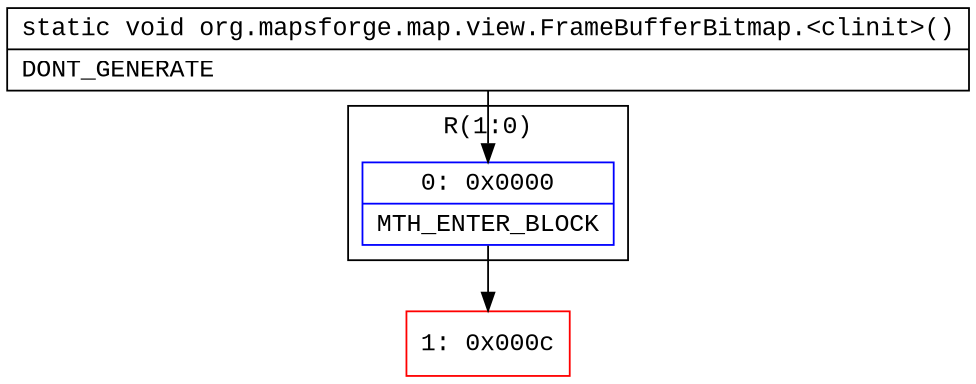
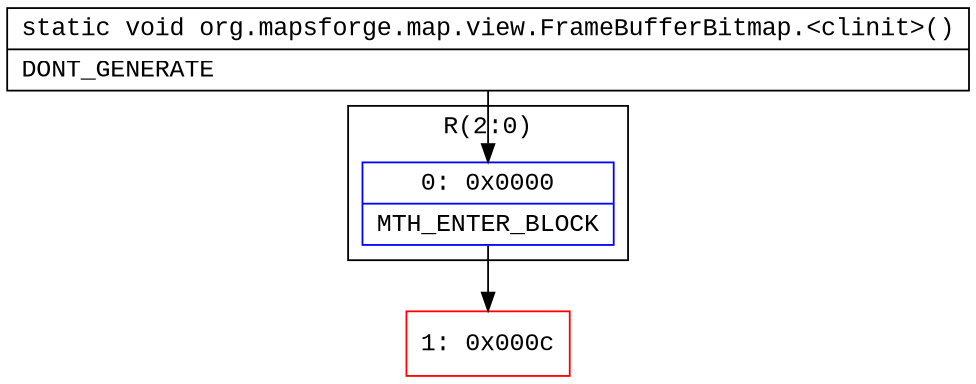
  digraph {
    fontname="Liberation Mono"
    node [shape=record fontname="Liberation Mono"]
    edge [fontname="Liberation Mono"]
    n1 [color=blue label="{0\:\ 0x0000|MTH_ENTER_BLOCK\l}"]
    n2 [color=red label="{1\:\ 0x000c}"]
    n3 [label="{static void org.mapsforge.map.view.FrameBufferBitmap.\<clinit\>()  | DONT_GENERATE\l}"]
    subgraph cluster_1 {
-     label="R(1:0)"
+     label="R(2:0)"
      n1
    }
    n1 -> n2
    n3 -> n1
  }
